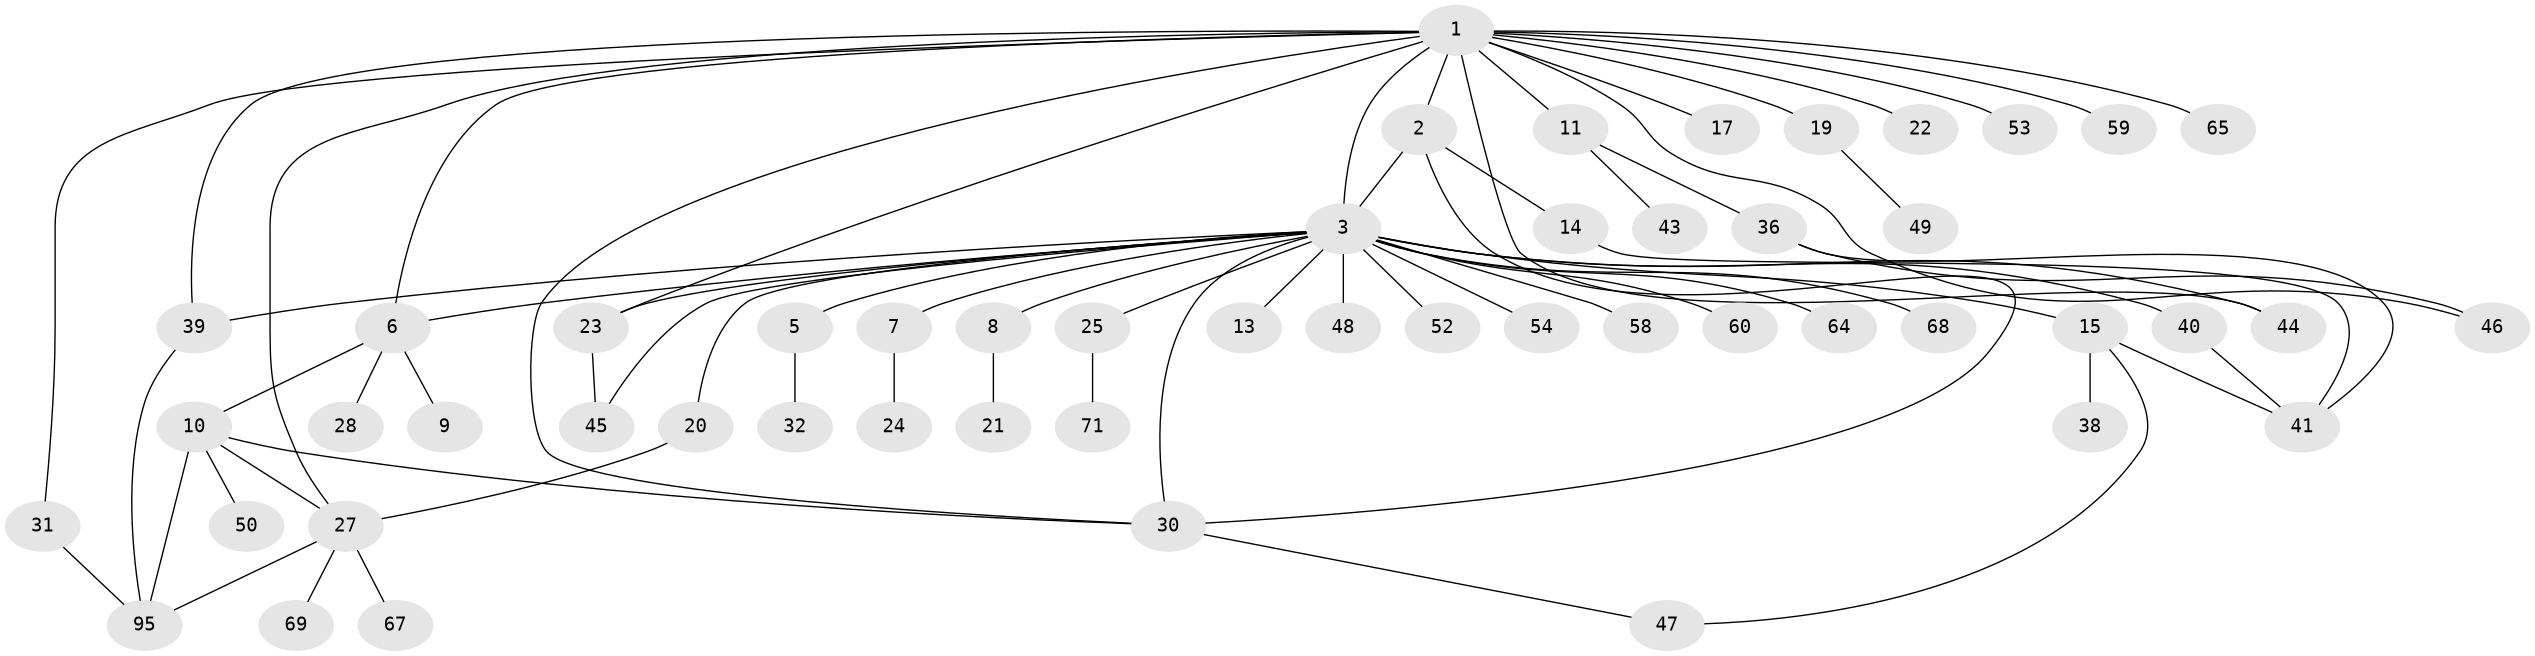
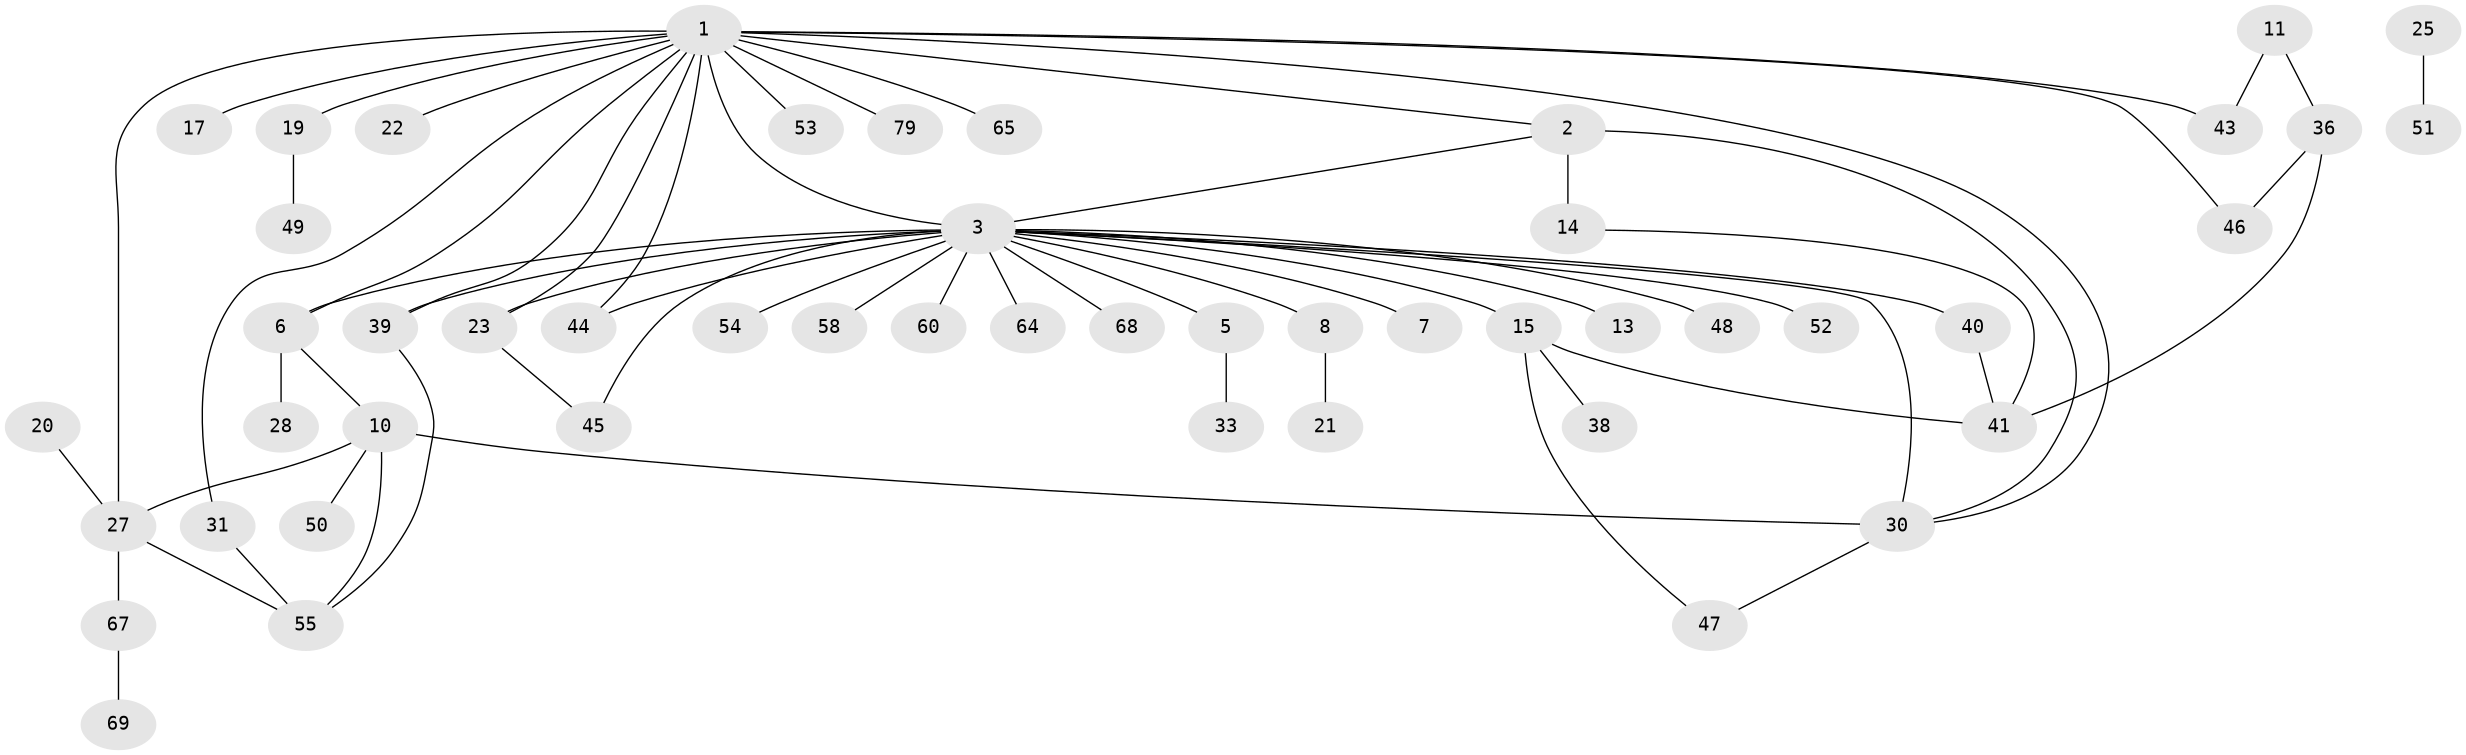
  graph {
    fontname="DejaVu Sans Mono"
    node [color=gray90 fontname="DejaVu Sans Mono" style=filled]
    edge [fontname="DejaVu Sans Mono"]
    1 [super="+12"]
    2
    3 [super="+4"]
    6 [super="+26"]
    17 [super="+18"]
    19 [super="+35"]
    22
    23 [super="+57"]
    27 [super="+61"]
    30 [super="+37"]
    31
    39
    43
    44
    53 [super="+62"]
-   59
+   59 [label=79]
    65
    n18 [label=46]
    14 [super="+29"]
    5 [super="+32"]
    7 [super="+34"]
    8
    13
    15 [super="+42"]
    20
    25
    40
    45
    48
    52
    54
    58
    60
    64
    68
-   9
    10
    28
    49
-   55 [super="+63" label=95]
+   55 [super="+63"]
    67
    69
    47
    41 [super="+56"]
-   33 [label=32]
-   24
+   33
    21
    38
-   51 [label=71]
+   51
    50
    11 [super="+16"]
    36 [super="+46"]
    1 -- 2
    1 -- 3 [weight=3]
    1 -- 6
    1 -- 17 [weight=2]
    1 -- 19
    1 -- 22
    1 -- 23
    1 -- 27
    1 -- 30
    1 -- 31
    1 -- 39
-   1 -- 11
+   1 -- 43
    1 -- 44
    1 -- 53
    1 -- 59
    1 -- 65
    1 -- n18
    2 -- 3
    2 -- 30
    2 -- 14 [weight=2]
    3 -- 6
    3 -- 23
    3 -- 30
    3 -- 39 [weight=2]
    3 -- 44
    3 -- 5
    3 -- 7
    3 -- 8
    3 -- 13
    3 -- 15
-   3 -- 20
-   3 -- 25
    3 -- 40
    3 -- 45
    3 -- 48
    3 -- 52
    3 -- 54
    3 -- 58
    3 -- 60
    3 -- 64
    3 -- 68
-   6 -- 9
    6 -- 10 [weight=2]
    6 -- 28
    19 -- 49
    23 -- 45
    27 -- 55
    27 -- 67
-   27 -- 69
+   67 -- 69
    30 -- 47
    31 -- 55
    39 -- 55
    14 -- 41
    5 -- 33
-   7 -- 24
    8 -- 21
    15 -- 47
    15 -- 41
    15 -- 38
    20 -- 27
    25 -- 51
    40 -- 41
    10 -- 27
    10 -- 30
    10 -- 55
    10 -- 50
    11 -- 43
    11 -- 36
    36 -- n18
    36 -- 41
  }
